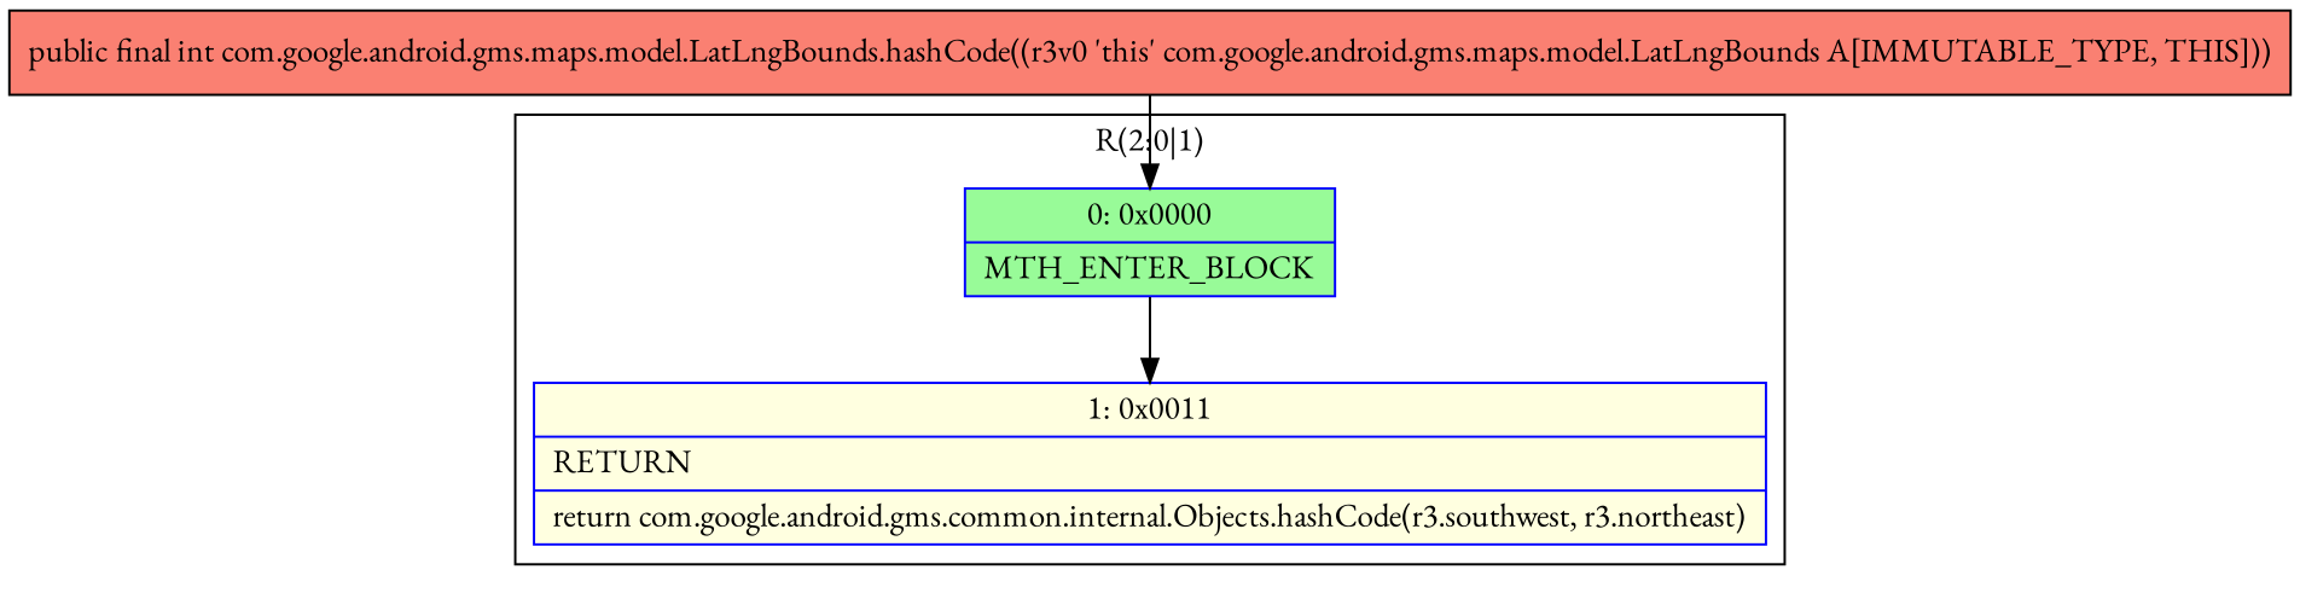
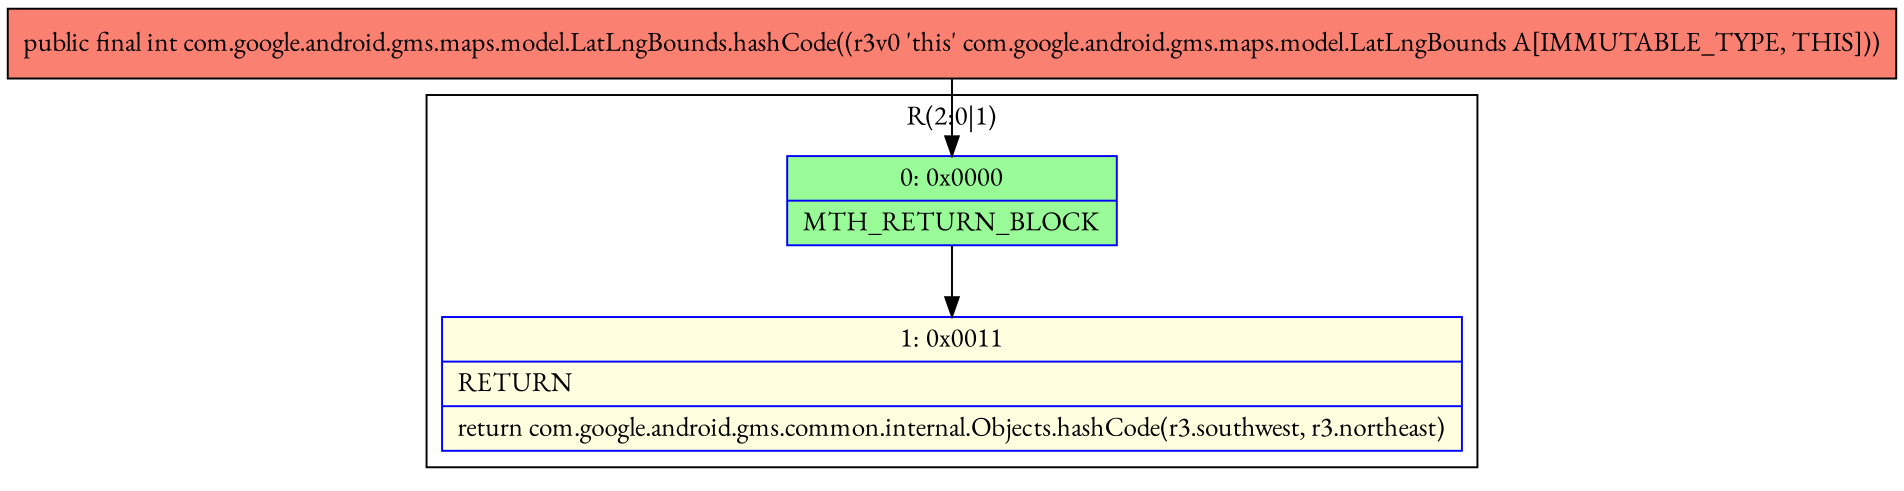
  digraph {
    fontname="EB Garamond"
    node [color=blue shape=record style=filled fontname="EB Garamond"]
    edge [fontname="EB Garamond"]
-   n1 [label="{0\:\ 0x0000|MTH_ENTER_BLOCK\l}" fillcolor=palegreen]
+   n1 [label="{0\:\ 0x0000|MTH_RETURN_BLOCK\l}" fillcolor=palegreen]
    n2 [label="{1\:\ 0x0011|RETURN\l|return com.google.android.gms.common.internal.Objects.hashCode(r3.southwest, r3.northeast)\l}" fillcolor=lightyellow]
    n3 [label="{public final int com.google.android.gms.maps.model.LatLngBounds.hashCode((r3v0 'this' com.google.android.gms.maps.model.LatLngBounds A[IMMUTABLE_TYPE, THIS])) }" fillcolor=salmon color=""]
    subgraph cluster_1 {
      label="R(2:0|1)"
      n1
      n2
    }
    n1 -> n2
    n3 -> n1
  }
